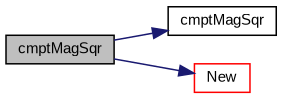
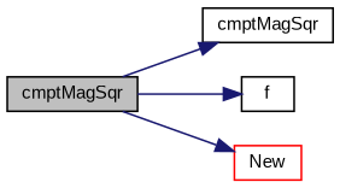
  digraph {
    rankdir=LR
    fontname="Liberation Sans"
    node [color=black fontname="Liberation Sans" fontsize=10 shape=record]
    edge [color=midnightblue fontname="Liberation Sans" fontsize=10 labelfontname=Helvetica labelfontsize=10 style=solid]
    n1 [fillcolor=grey75 fontcolor=black height=0.2 label=cmptMagSqr style=filled width=0.4]
    n2 [height=0.2 label=cmptMagSqr width=0.4]
+   n3 [height=0.2 label=f width=0.4]
    n4 [color=red height=0.2 label=New width=0.4]
    n1 -> n2
+   n1 -> n3
    n1 -> n4
  }
